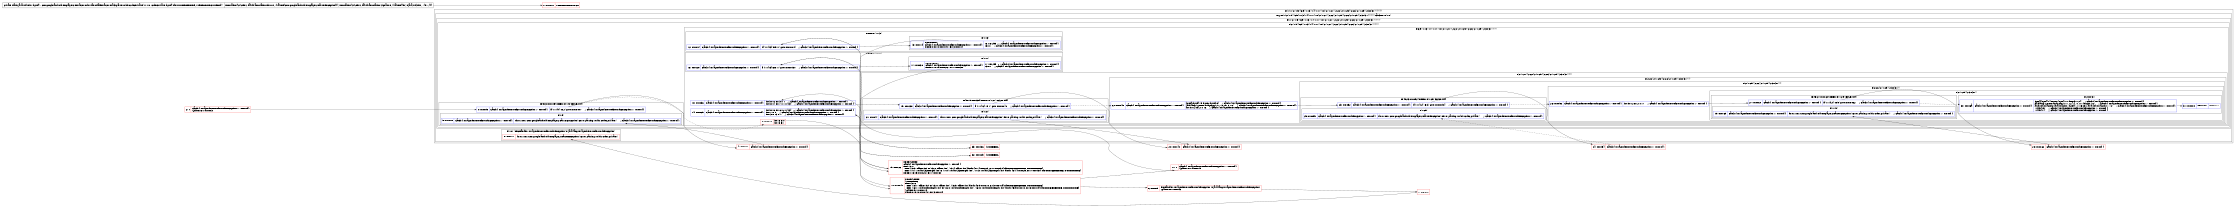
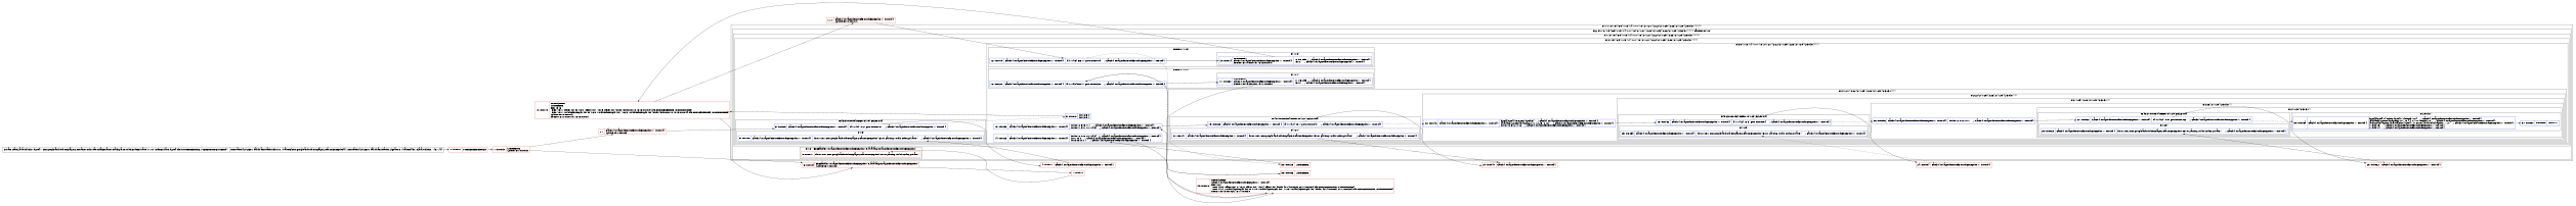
  digraph {
    rankdir=LR
    node [color=blue shape=record]
    n1 [label="{5\:\ 0x000e|Catch:\{ ArrayIndexOutOfBoundsException \-\> 0x000f \}\l|throw new com.google.android.exoplayer2.ParserException(\"Error parsing vorbis codec private\")     \/\/ Catch:\{ ArrayIndexOutOfBoundsException \-\> 0x000f \}\l}"]
    n2 [label="{3\:\ 0x0005|Catch:\{ ArrayIndexOutOfBoundsException \-\> 0x000f \}\l|if (r11[0] != 2) goto L_0x0007     \/\/ Catch:\{ ArrayIndexOutOfBoundsException \-\> 0x000f \}\l}"]
    n3 [label="{13\:\ 0x001f|LOOP_END\lCatch:\{ ArrayIndexOutOfBoundsException \-\> 0x000f \}\lLOOP:0: B:10:0x001b\-\>B:13:0x001f\l|r6 += 255     \/\/ Catch:\{ ArrayIndexOutOfBoundsException \-\> 0x000f \}\lr3++     \/\/ Catch:\{ ArrayIndexOutOfBoundsException \-\> 0x000f \}\l}"]
    n4 [label="{12\:\ 0x001d|Catch:\{ ArrayIndexOutOfBoundsException \-\> 0x000f \}\l|if (r11[r3] == \-1) goto L_0x001f     \/\/ Catch:\{ ArrayIndexOutOfBoundsException \-\> 0x000f \}\l}"]
    n5 [label="{17\:\ 0x0030|LOOP_END\lCatch:\{ ArrayIndexOutOfBoundsException \-\> 0x000f \}\lLOOP:1: B:15:0x002c\-\>B:17:0x0030\l|r7 += 255     \/\/ Catch:\{ ArrayIndexOutOfBoundsException \-\> 0x000f \}\lr3++     \/\/ Catch:\{ ArrayIndexOutOfBoundsException \-\> 0x000f \}\l}"]
    n6 [label="{16\:\ 0x002e|Catch:\{ ArrayIndexOutOfBoundsException \-\> 0x000f \}\l|if (r11[r3] == \-1) goto L_0x0030     \/\/ Catch:\{ ArrayIndexOutOfBoundsException \-\> 0x000f \}\l}"]
    n7 [label="{21\:\ 0x0047|Catch:\{ ArrayIndexOutOfBoundsException \-\> 0x000f \}\l|throw new com.google.android.exoplayer2.ParserException(\"Error parsing vorbis codec private\")     \/\/ Catch:\{ ArrayIndexOutOfBoundsException \-\> 0x000f \}\l}"]
    n8 [label="{19\:\ 0x003e|Catch:\{ ArrayIndexOutOfBoundsException \-\> 0x000f \}\l|if (r11[r2] != 1) goto L_0x0040     \/\/ Catch:\{ ArrayIndexOutOfBoundsException \-\> 0x000f \}\l}"]
    n9 [label="{25\:\ 0x005b|Catch:\{ ArrayIndexOutOfBoundsException \-\> 0x000f \}\l|throw new com.google.android.exoplayer2.ParserException(\"Error parsing vorbis codec private\")     \/\/ Catch:\{ ArrayIndexOutOfBoundsException \-\> 0x000f \}\l}"]
    n10 [label="{23\:\ 0x0052|Catch:\{ ArrayIndexOutOfBoundsException \-\> 0x000f \}\l|if (r11[r2] != 3) goto L_0x0054     \/\/ Catch:\{ ArrayIndexOutOfBoundsException \-\> 0x000f \}\l}"]
    n11 [label="{29\:\ 0x0069|Catch:\{ ArrayIndexOutOfBoundsException \-\> 0x000f \}\l|throw new com.google.android.exoplayer2.ParserException(\"Error parsing vorbis codec private\")     \/\/ Catch:\{ ArrayIndexOutOfBoundsException \-\> 0x000f \}\l}"]
    n12 [label="{27\:\ 0x0060|Catch:\{ ArrayIndexOutOfBoundsException \-\> 0x000f \}\l|if (r11[r2] != 5) goto L_0x0062     \/\/ Catch:\{ ArrayIndexOutOfBoundsException \-\> 0x000f \}\l}"]
    n13 [label="{30\:\ 0x006a|Catch:\{ ArrayIndexOutOfBoundsException \-\> 0x000f \}\l|byte[] byte[] r4 = new byte[(r11.length \- r2)]     \/\/ Catch:\{ ArrayIndexOutOfBoundsException \-\> 0x000f \}\ljava.lang.System.arraycopy(r11, r2, r4, 0, r11.length \- r2)     \/\/ Catch:\{ ArrayIndexOutOfBoundsException \-\> 0x000f \}\ljava.util.ArrayList java.util.List\<byte[]\> r1 = new java.util.ArrayList\<\>(2)     \/\/ Catch:\{ ArrayIndexOutOfBoundsException \-\> 0x000f \}\lr1.add(r5)     \/\/ Catch:\{ ArrayIndexOutOfBoundsException \-\> 0x000f \}\lr1.add(r4)     \/\/ Catch:\{ ArrayIndexOutOfBoundsException \-\> 0x000f \}\l}"]
    n14 [label="{31\:\ 0x0080|RETURN\l|return r1\l}"]
    n15 [label="{26\:\ 0x005c|Catch:\{ ArrayIndexOutOfBoundsException \-\> 0x000f \}\l|int int r2 = r2 + r7     \/\/ Catch:\{ ArrayIndexOutOfBoundsException \-\> 0x000f \}\l}"]
    n16 [label="{22\:\ 0x0048|Catch:\{ ArrayIndexOutOfBoundsException \-\> 0x000f \}\l|byte[] byte[] r5 = new byte[r6]     \/\/ Catch:\{ ArrayIndexOutOfBoundsException \-\> 0x000f \}\ljava.lang.System.arraycopy(r11, r2, r5, 0, r6)     \/\/ Catch:\{ ArrayIndexOutOfBoundsException \-\> 0x000f \}\lint int r2 = r2 + r6     \/\/ Catch:\{ ArrayIndexOutOfBoundsException \-\> 0x000f \}\l}"]
-   n17 [color=red label="{9\:\ 0x0018|int r6 = 0\lint r3 = 1\l}"]
+   n17 [label="{9\:\ 0x0018|int r6 = 0\lint r3 = 1\l}"]
    n18 [label="{14\:\ 0x0025|Catch:\{ ArrayIndexOutOfBoundsException \-\> 0x000f \}\l|int int r6 = r6 + r11[r3]     \/\/ Catch:\{ ArrayIndexOutOfBoundsException \-\> 0x000f \}\lint r7 = 0     \/\/ Catch:\{ ArrayIndexOutOfBoundsException \-\> 0x000f \}\lint r3 = r3 + 1     \/\/ Catch:\{ ArrayIndexOutOfBoundsException \-\> 0x000f \}\l}"]
    n19 [label="{18\:\ 0x0036|Catch:\{ ArrayIndexOutOfBoundsException \-\> 0x000f \}\l|int int r2 = r3 + 1     \/\/ Catch:\{ ArrayIndexOutOfBoundsException \-\> 0x000f \}\lint int r7 = r7 + r11[r3]     \/\/ Catch:\{ ArrayIndexOutOfBoundsException \-\> 0x000f \}\l}"]
    n20 [color=red label="{8\:\ 0x0017|throw new com.google.android.exoplayer2.ParserException(\"Error parsing vorbis codec private\")\l}"]
    n21 [color=red label="{4\:\ 0x0007|Catch:\{ ArrayIndexOutOfBoundsException \-\> 0x000f \}\l}"]
    n22 [color=red label="{10\:\ 0x001b|LOOP_START\lSYNTHETIC\lPHI: r3 r6 \l  PHI: (r3v1 'offset' int) = (r3v0 'offset' int), (r3v5 'offset' int) binds: [B:9:0x0018, B:13:0x001f] A[DONT_GENERATE, DONT_INLINE]\l  PHI: (r6v1 'vorbisInfoLength' int) = (r6v0 'vorbisInfoLength' int), (r6v3 'vorbisInfoLength' int) binds: [B:9:0x0018, B:13:0x001f] A[DONT_GENERATE, DONT_INLINE]\lSplitter:B:10:0x001b\lLOOP:0: B:10:0x001b\-\>B:13:0x001f\l}"]
    n23 [color=red label="{32\:\ 0x0025|SYNTHETIC\l}"]
    n24 [color=red label="{15\:\ 0x002c|LOOP_START\lCatch:\{ ArrayIndexOutOfBoundsException \-\> 0x000f \}\lPHI: r3 r7 \l  PHI: (r3v3 'offset' int) = (r3v2 'offset' int), (r3v4 'offset' int) binds: [B:14:0x0025, B:17:0x0030] A[DONT_GENERATE, DONT_INLINE]\l  PHI: (r7v1 'vorbisSkipLength' int) = (r7v0 'vorbisSkipLength' int), (r7v3 'vorbisSkipLength' int) binds: [B:14:0x0025, B:17:0x0030] A[DONT_GENERATE, DONT_INLINE]\lLOOP:1: B:15:0x002c\-\>B:17:0x0030\l}"]
    n25 [color=red label="{33\:\ 0x0036|SYNTHETIC\l}"]
    n26 [color=red label="{20\:\ 0x0040|Catch:\{ ArrayIndexOutOfBoundsException \-\> 0x000f \}\l}"]
    n27 [color=red label="{24\:\ 0x0054|Catch:\{ ArrayIndexOutOfBoundsException \-\> 0x000f \}\l}"]
    n28 [color=red label="{28\:\ 0x0062|Catch:\{ ArrayIndexOutOfBoundsException \-\> 0x000f \}\l}"]
    n29 [color=red label="{6\:\ 0x000f|ExcHandler: ArrayIndexOutOfBoundsException (e java.lang.ArrayIndexOutOfBoundsException)\lSplitter:B:1:0x0003\l}"]
    n30 [color=red label="{11\:\ ?|Catch:\{ ArrayIndexOutOfBoundsException \-\> 0x000f \}\lSplitter:B:10:0x001b\l}"]
    n31 [color=red label="{0\:\ 0x0000|MTH_ENTER_BLOCK\l}"]
+   n32 [color=red label="{1\:\ 0x0003|SYNTHETIC\lSplitter:B:1:0x0003\l}"]
    n33 [color=red label="{2\:\ ?|Catch:\{ ArrayIndexOutOfBoundsException \-\> 0x000f \}\lSplitter:B:1:0x0003\l}"]
    n34 [color=red label="{7\:\ 0x0010}"]
    n35 [label="{private static java.util.List\<byte[]\> com.google.android.exoplayer2.extractor.mkv.MatroskaExtractor.Track.parseVorbisCodecPrivate((r11v0 'codecPrivate' byte[] A[IMMUTABLE_TYPE, METHOD_ARGUMENT]))  | Annotation[SYSTEM, dalvik.annotation.Throws, \{value=[com.google.android.exoplayer2.ParserException]\}], Annotation[SYSTEM, dalvik.annotation.Signature, \{value=[([B), Ljava\/util\/List, \<[B\>;]\}]\l}" color=""]
    subgraph cluster_1 {
      label="R(1:(1:(2:(1:5)|(6:9|(1:13)|14|(1:17)|18|(2:(1:21)|(2:22|(2:(1:25)|(2:26|(2:(1:29)|(2:30|31))))))))))"
      subgraph cluster_2 {
        label="Try: R(1:(2:(1:5)|(6:9|(1:13)|14|(1:17)|18|(2:(1:21)|(2:22|(2:(1:25)|(2:26|(2:(1:29)|(2:30|31))))))))) catches: R(1:8)"
        subgraph cluster_3 {
          label="R(1:(2:(1:5)|(6:9|(1:13)|14|(1:17)|18|(2:(1:21)|(2:22|(2:(1:25)|(2:26|(2:(1:29)|(2:30|31)))))))))"
          subgraph cluster_4 {
            label="R(2:(1:5)|(6:9|(1:13)|14|(1:17)|18|(2:(1:21)|(2:22|(2:(1:25)|(2:26|(2:(1:29)|(2:30|31))))))))"
            subgraph cluster_5 {
              label="IF [B:3:0x0005] THEN: R(1:5) ELSE: null"
              n2
              subgraph cluster_6 {
                label="R(1:5)"
                n1
              }
            }
            subgraph cluster_7 {
              label="R(6:9|(1:13)|14|(1:17)|18|(2:(1:21)|(2:22|(2:(1:25)|(2:26|(2:(1:29)|(2:30|31)))))))"
              n17
              n18
              n19
              subgraph cluster_8 {
                label="LOOP:0: (1:13)"
                n4
                subgraph cluster_9 {
                  label="R(1:13)"
                  n3
                }
              }
              subgraph cluster_10 {
                label="LOOP:1: (1:17)"
                n6
                subgraph cluster_11 {
                  label="R(1:17)"
                  n5
                }
              }
              subgraph cluster_12 {
                label="R(2:(1:21)|(2:22|(2:(1:25)|(2:26|(2:(1:29)|(2:30|31))))))"
                subgraph cluster_13 {
                  label="IF [B:19:0x003e] THEN: R(1:21) ELSE: null"
                  n8
                  subgraph cluster_14 {
                    label="R(1:21)"
                    n7
                  }
                }
                subgraph cluster_15 {
                  label="R(2:22|(2:(1:25)|(2:26|(2:(1:29)|(2:30|31)))))"
                  n16
                  subgraph cluster_16 {
                    label="R(2:(1:25)|(2:26|(2:(1:29)|(2:30|31))))"
                    subgraph cluster_17 {
                      label="IF [B:23:0x0052] THEN: R(1:25) ELSE: null"
                      n10
                      subgraph cluster_18 {
                        label="R(7:25)"
                        n9
                      }
                    }
                    subgraph cluster_19 {
                      label="R(2:26|(2:(1:29)|(2:30|31)))"
                      n15
                      subgraph cluster_20 {
                        label="R(2:(1:29)|(2:30|31))"
                        subgraph cluster_21 {
                          label="IF [B:27:0x0060] THEN: R(1:29) ELSE: null"
                          n12
                          subgraph cluster_22 {
-                           label="R(1:19)"
+                           label="R(1:29)"
                            n11
                          }
                        }
                        subgraph cluster_23 {
                          label="R(2:30|31)"
                          n13
                          n14
                        }
                      }
                    }
                  }
                }
              }
            }
          }
        }
        subgraph cluster_24 {
          label="R(1:8) | ExcHandler: ArrayIndexOutOfBoundsException (e java.lang.ArrayIndexOutOfBoundsException)\l"
          n20
        }
      }
    }
    subgraph cluster_25 {
      label="R(1:8) | ExcHandler: ArrayIndexOutOfBoundsException (e java.lang.ArrayIndexOutOfBoundsException)\l"
    }
    n2 -> n17 [style=dashed]
    n2 -> n21
    n3 -> n22
    n4 -> n3
    n4 -> n23 [style=dashed]
    n5 -> n24
    n6 -> n5
    n6 -> n25 [style=dashed]
    n7 -> n26
    n8 -> n16 [style=dashed]
    n8 -> n26
    n10 -> n15 [style=dashed]
    n10 -> n27
    n12 -> n13 [style=dashed]
    n12 -> n28
    n13 -> n14
    n15 -> n12
    n16 -> n10
    n17 -> n22
    n18 -> n24
    n19 -> n8
    n21 -> n1
    n22 -> n29
    n22 -> n30
    n23 -> n18
    n24 -> n6
    n25 -> n19
    n27 -> n9 [style=dashed]
    n28 -> n11
    n29 -> n34
    n30 -> n4
+   n31 -> n32
+   n32 -> n29
+   n32 -> n33
    n33 -> n2
    n34 -> n20
    n35 -> n31
  }
